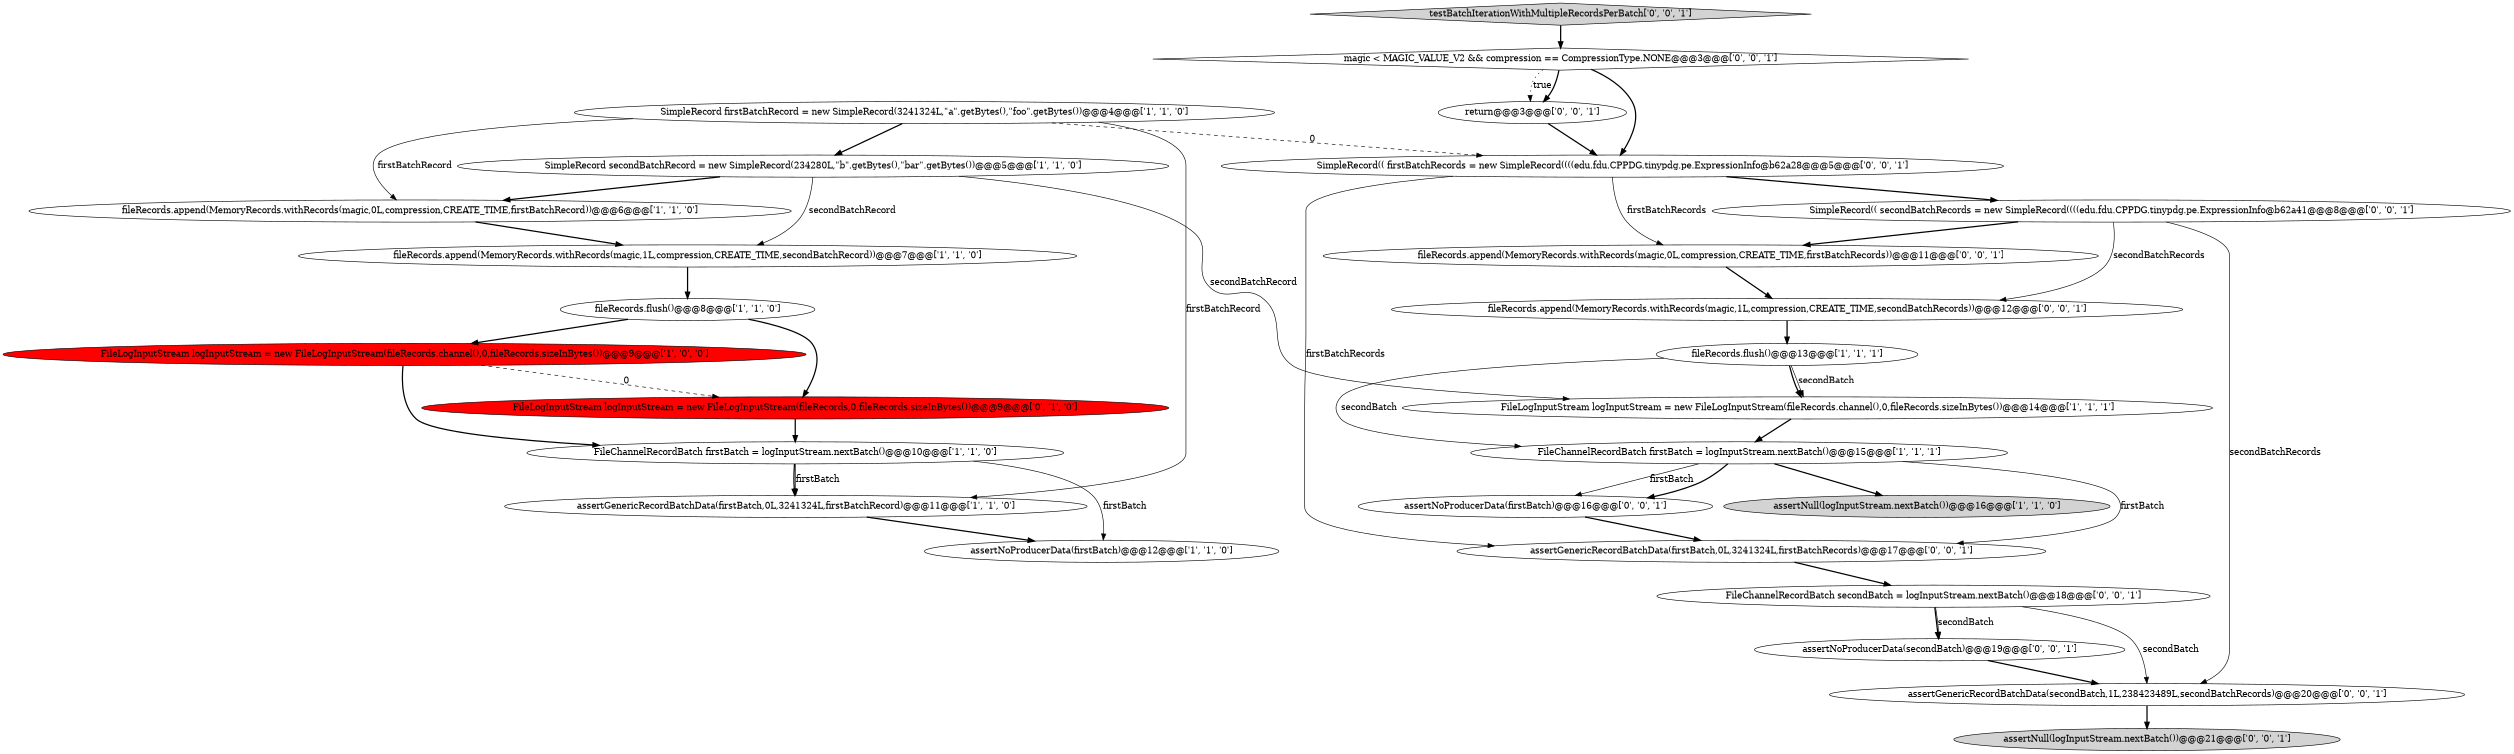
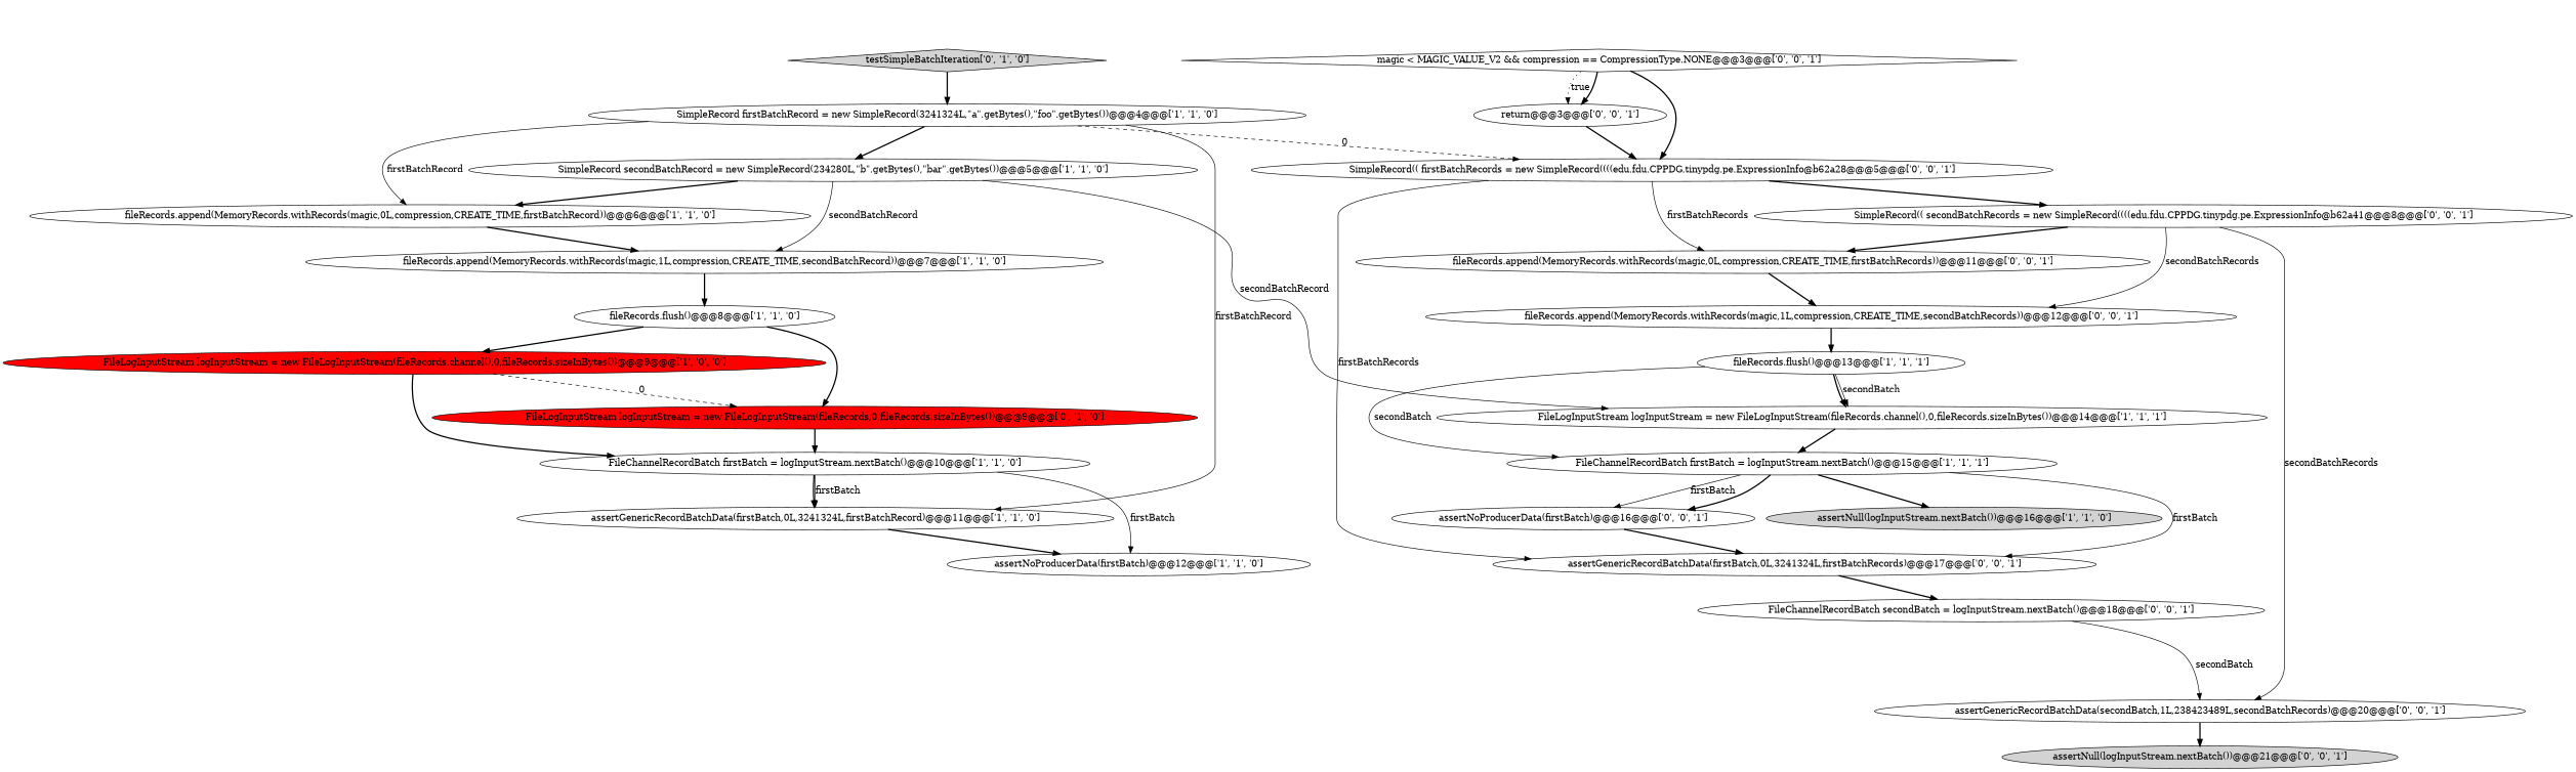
  digraph {
    node [fillcolor=white shape=ellipse style=filled]
    edge [style=bold]
    n1 [label="fileRecords.append(MemoryRecords.withRecords(magic,0L,compression,CREATE_TIME,firstBatchRecords))@@@11@@@['0', '0', '1']"]
    n2 [label="fileRecords.append(MemoryRecords.withRecords(magic,1L,compression,CREATE_TIME,secondBatchRecords))@@@12@@@['0', '0', '1']"]
    n3 [label="fileRecords.flush()@@@13@@@['1', '1', '1']"]
+   n4 [fillcolor=lightgray label="testSimpleBatchIteration['0', '1', '0']" shape=diamond]
    n5 [label="SimpleRecord firstBatchRecord = new SimpleRecord(3241324L,\"a\".getBytes(),\"foo\".getBytes())@@@4@@@['1', '1', '0']"]
    n6 [label="SimpleRecord(( firstBatchRecords = new SimpleRecord((((edu.fdu.CPPDG.tinypdg.pe.ExpressionInfo@b62a28@@@5@@@['0', '0', '1']"]
    n7 [label="fileRecords.append(MemoryRecords.withRecords(magic,0L,compression,CREATE_TIME,firstBatchRecord))@@@6@@@['1', '1', '0']"]
    n8 [label="assertGenericRecordBatchData(firstBatch,0L,3241324L,firstBatchRecord)@@@11@@@['1', '1', '0']"]
    n9 [label="SimpleRecord secondBatchRecord = new SimpleRecord(234280L,\"b\".getBytes(),\"bar\".getBytes())@@@5@@@['1', '1', '0']"]
    n10 [fillcolor=lightgray label="assertNull(logInputStream.nextBatch())@@@16@@@['1', '1', '0']"]
    n11 [label="SimpleRecord(( secondBatchRecords = new SimpleRecord((((edu.fdu.CPPDG.tinypdg.pe.ExpressionInfo@b62a41@@@8@@@['0', '0', '1']"]
    n12 [label="assertGenericRecordBatchData(secondBatch,1L,238423489L,secondBatchRecords)@@@20@@@['0', '0', '1']"]
    n13 [fillcolor=lightgray label="assertNull(logInputStream.nextBatch())@@@21@@@['0', '0', '1']"]
    n14 [label="assertGenericRecordBatchData(firstBatch,0L,3241324L,firstBatchRecords)@@@17@@@['0', '0', '1']"]
    n15 [label="FileChannelRecordBatch secondBatch = logInputStream.nextBatch()@@@18@@@['0', '0', '1']"]
-   n16 [label="assertNoProducerData(secondBatch)@@@19@@@['0', '0', '1']"]
    n17 [label="fileRecords.flush()@@@8@@@['1', '1', '0']"]
    n18 [fillcolor=red label="FileLogInputStream logInputStream = new FileLogInputStream(fileRecords,0,fileRecords.sizeInBytes())@@@9@@@['0', '1', '0']"]
    n19 [fillcolor=red label="FileLogInputStream logInputStream = new FileLogInputStream(fileRecords.channel(),0,fileRecords.sizeInBytes())@@@9@@@['1', '0', '0']"]
    n20 [label="FileChannelRecordBatch firstBatch = logInputStream.nextBatch()@@@10@@@['1', '1', '0']"]
    n21 [label="assertNoProducerData(firstBatch)@@@12@@@['1', '1', '0']"]
    n22 [label="fileRecords.append(MemoryRecords.withRecords(magic,1L,compression,CREATE_TIME,secondBatchRecord))@@@7@@@['1', '1', '0']"]
    n23 [label="FileLogInputStream logInputStream = new FileLogInputStream(fileRecords.channel(),0,fileRecords.sizeInBytes())@@@14@@@['1', '1', '1']"]
    n24 [label="return@@@3@@@['0', '0', '1']"]
    n25 [label="FileChannelRecordBatch firstBatch = logInputStream.nextBatch()@@@15@@@['1', '1', '1']"]
    n26 [label="assertNoProducerData(firstBatch)@@@16@@@['0', '0', '1']"]
-   n27 [fillcolor=lightgray label="testBatchIterationWithMultipleRecordsPerBatch['0', '0', '1']" shape=diamond]
    n28 [label="magic < MAGIC_VALUE_V2 && compression == CompressionType.NONE@@@3@@@['0', '0', '1']" shape=diamond]
    n1 -> n2
    n2 -> n3
    n3 -> n23 [label=secondBatch style=solid]
    n3 -> n23
    n3 -> n25 [label=secondBatch style=solid]
+   n4 -> n5
    n5 -> n6 [label=0 style=dashed]
    n5 -> n7 [label=firstBatchRecord style=solid]
    n5 -> n8 [label=firstBatchRecord style=solid]
    n5 -> n9
    n6 -> n1 [label=firstBatchRecords style=solid]
    n6 -> n11
    n6 -> n14 [label=firstBatchRecords style=solid]
    n7 -> n22
    n8 -> n21
    n9 -> n7
    n9 -> n22 [label=secondBatchRecord style=solid]
    n9 -> n23 [label=secondBatchRecord style=solid]
    n11 -> n1
    n11 -> n2 [label=secondBatchRecords style=solid]
    n11 -> n12 [label=secondBatchRecords style=solid]
    n12 -> n13
    n14 -> n15
    n15 -> n12 [label=secondBatch style=solid]
-   n15 -> n16
-   n15 -> n16 [label=secondBatch style=solid]
-   n16 -> n12
    n17 -> n18
    n17 -> n19
    n18 -> n20
    n19 -> n18 [label=0 style=dashed]
    n19 -> n20
    n20 -> n8 [label=firstBatch style=solid]
    n20 -> n8
    n20 -> n21 [label=firstBatch style=solid]
    n22 -> n17
    n23 -> n25
    n24 -> n6
    n25 -> n10
    n25 -> n14 [label=firstBatch style=solid]
    n25 -> n26 [label=firstBatch style=solid]
    n25 -> n26
    n26 -> n14
-   n27 -> n28
    n28 -> n6
    n28 -> n24 [label=true style=dotted]
    n28 -> n24
  }
